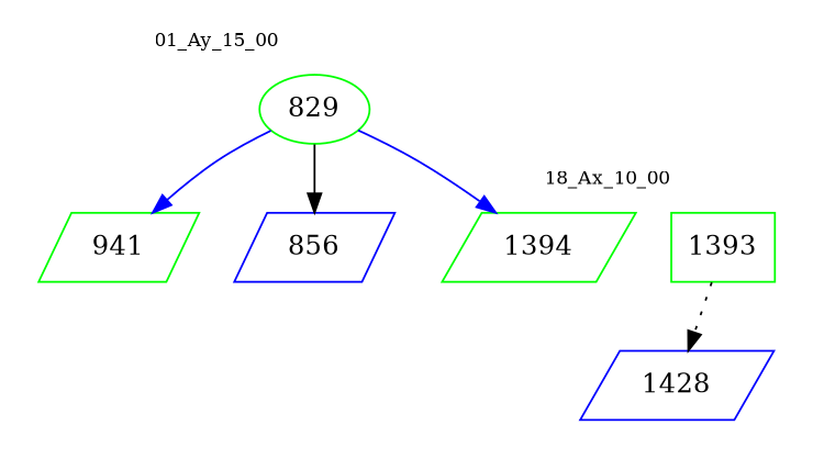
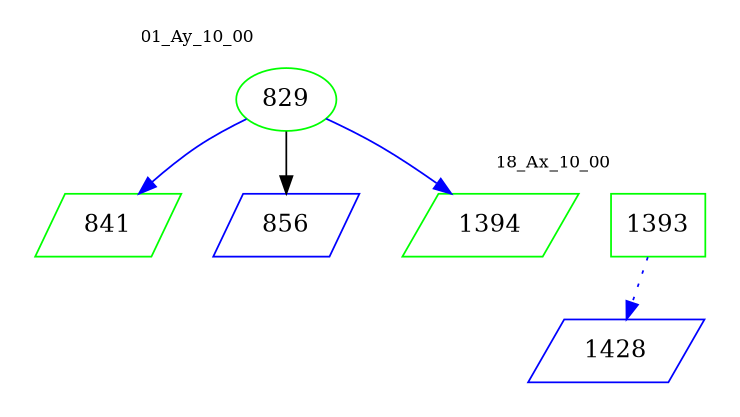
  digraph {
    node [color=green shape=parallelogram]
    edge [color=blue style=solid]
    n1 [label=829 shape=ellipse]
-   n2 [label=941]
+   n2 [label=841]
    n3 [color=blue label=856]
    n4 [label=1393 shape=box]
    n5 [color=blue label=1428]
    n6 [label=1394]
    subgraph cluster_1 {
      color=white
      fontsize=10
-     label="01_Ay_15_00"
+     label="01_Ay_10_00"
      n1
      n2
      n3
    }
    subgraph cluster_2 {
      color=white
      fontsize=10
      label="18_Ax_10_00"
      n4
      n5
      n6
    }
    n1 -> n2
    n1 -> n3 [color=black]
    n1 -> n6
-   n4 -> n5 [color=black style=dotted]
+   n4 -> n5 [style=dotted]
  }
